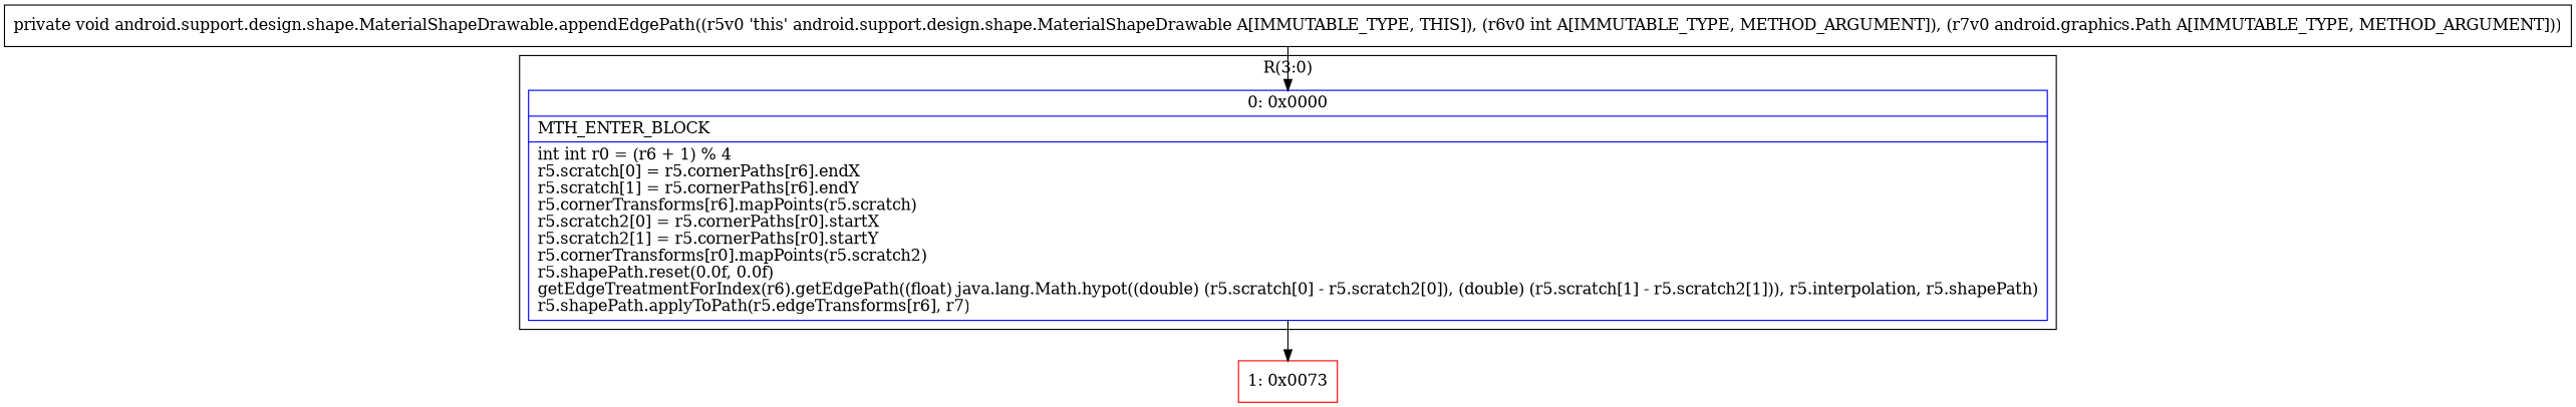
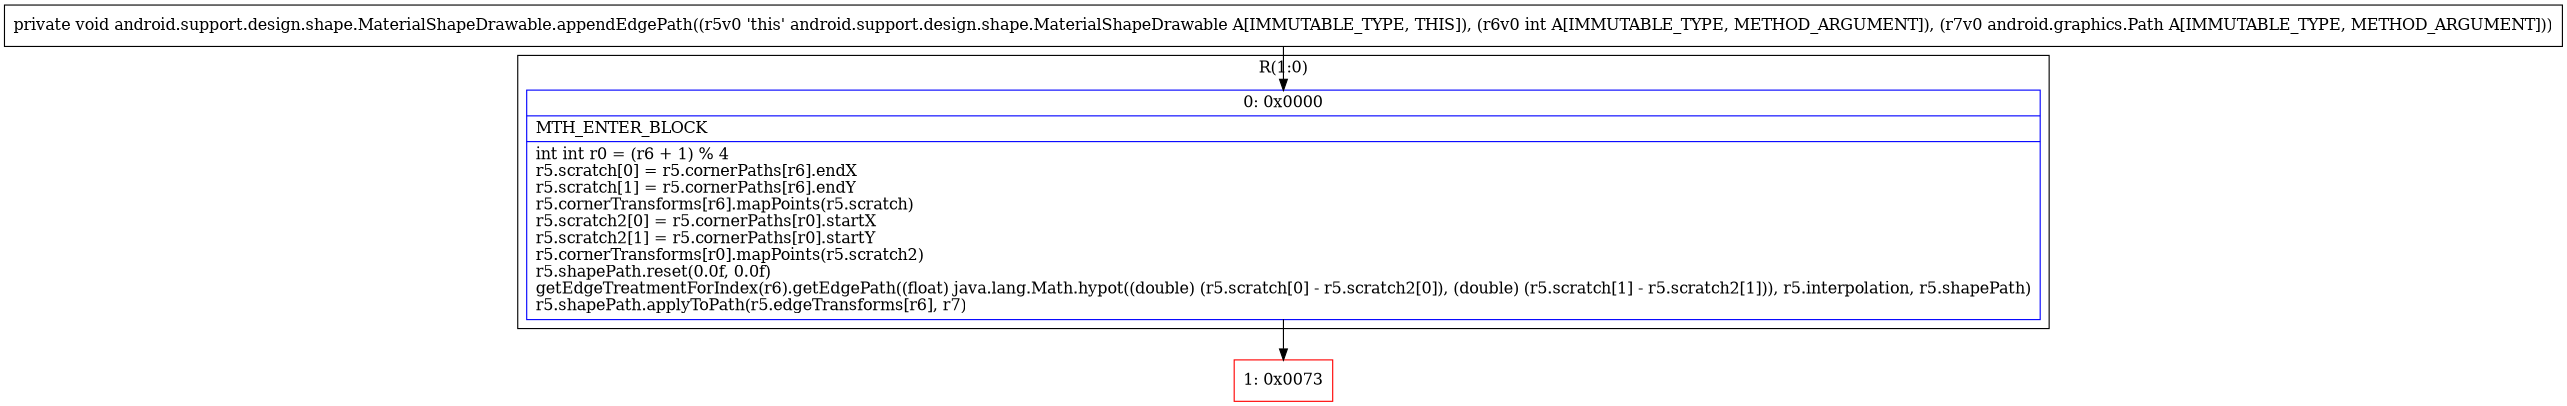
  digraph {
    node [shape=record]
    n1 [color=blue label="{0\:\ 0x0000|MTH_ENTER_BLOCK\l|int int r0 = (r6 + 1) % 4\lr5.scratch[0] = r5.cornerPaths[r6].endX\lr5.scratch[1] = r5.cornerPaths[r6].endY\lr5.cornerTransforms[r6].mapPoints(r5.scratch)\lr5.scratch2[0] = r5.cornerPaths[r0].startX\lr5.scratch2[1] = r5.cornerPaths[r0].startY\lr5.cornerTransforms[r0].mapPoints(r5.scratch2)\lr5.shapePath.reset(0.0f, 0.0f)\lgetEdgeTreatmentForIndex(r6).getEdgePath((float) java.lang.Math.hypot((double) (r5.scratch[0] \- r5.scratch2[0]), (double) (r5.scratch[1] \- r5.scratch2[1])), r5.interpolation, r5.shapePath)\lr5.shapePath.applyToPath(r5.edgeTransforms[r6], r7)\l}"]
    n2 [color=red label="{1\:\ 0x0073}"]
    n3 [label="{private void android.support.design.shape.MaterialShapeDrawable.appendEdgePath((r5v0 'this' android.support.design.shape.MaterialShapeDrawable A[IMMUTABLE_TYPE, THIS]), (r6v0 int A[IMMUTABLE_TYPE, METHOD_ARGUMENT]), (r7v0 android.graphics.Path A[IMMUTABLE_TYPE, METHOD_ARGUMENT])) }"]
    subgraph cluster_1 {
-     label="R(3:0)"
+     label="R(1:0)"
      n1
    }
    n1 -> n2
    n3 -> n1
  }
